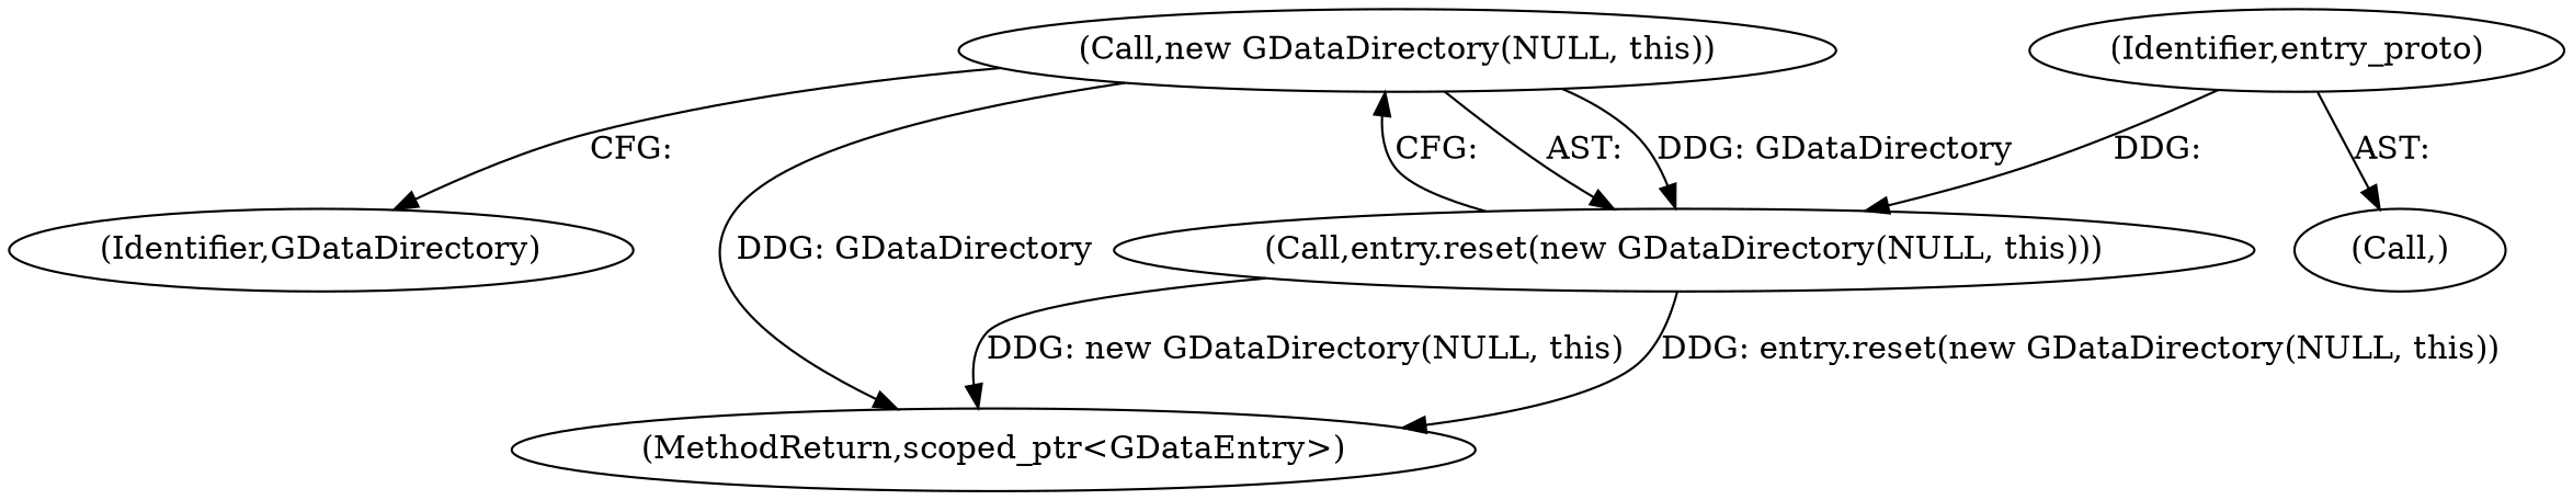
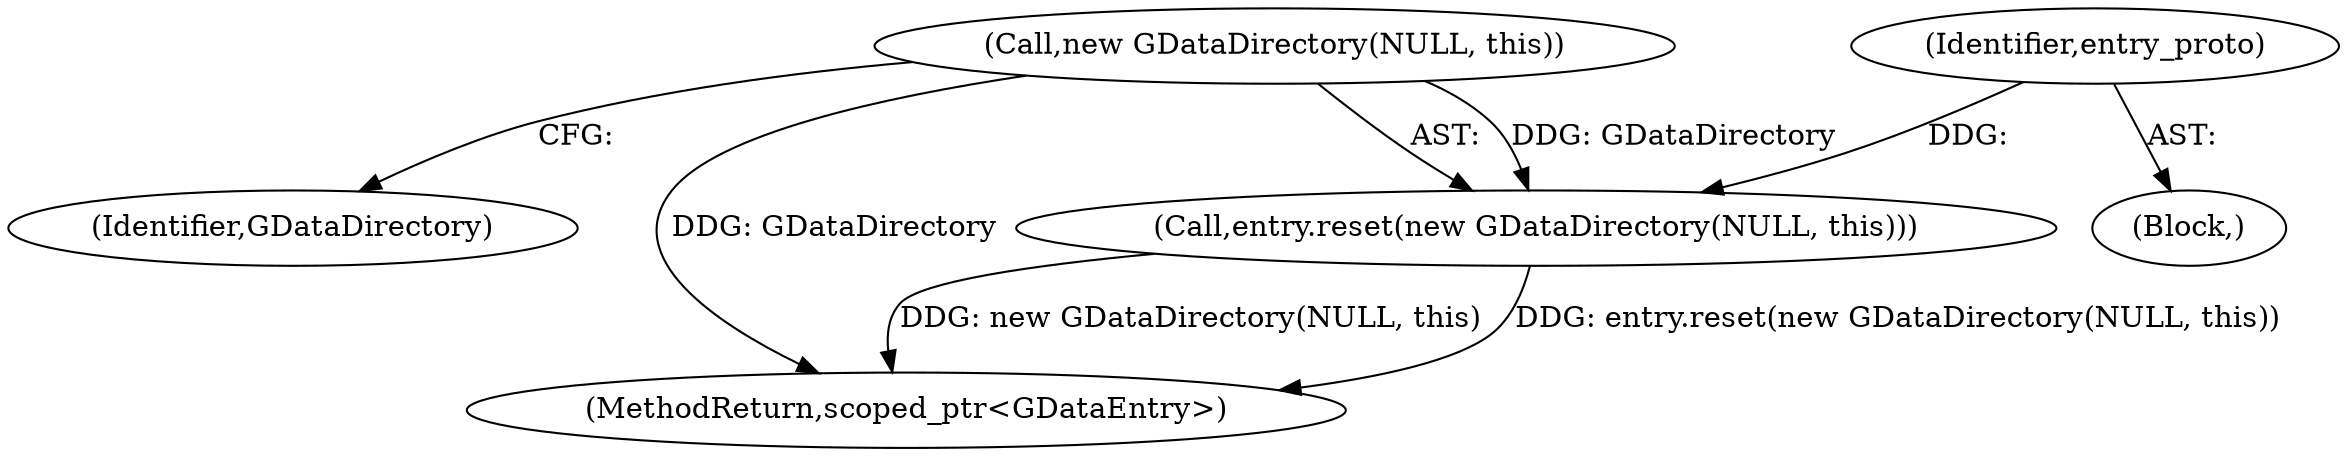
  digraph {
    n1 [label="(Call,new GDataDirectory(NULL, this))"]
    n2 [label="(Call,entry.reset(new GDataDirectory(NULL, this)))"]
    n3 [label="(Identifier,GDataDirectory)"]
    n4 [label="(MethodReturn,scoped_ptr<GDataEntry>)"]
-   n5 [label="(Call,)"]
+   n5 [label="(Block,)"]
    n6 [label="(Identifier,entry_proto)"]
    n1 -> n2 [label="AST: "]
    n1 -> n2 [label="DDG: GDataDirectory"]
    n1 -> n3 [label="CFG: "]
    n1 -> n4 [label="DDG: GDataDirectory"]
-   n2 -> n1 [label="CFG: "]
    n2 -> n4 [label="DDG: entry.reset(new GDataDirectory(NULL, this))"]
    n2 -> n4 [label="DDG: new GDataDirectory(NULL, this)"]
    n6 -> n2 [label="DDG: "]
    n6 -> n5 [label="AST: "]
  }
